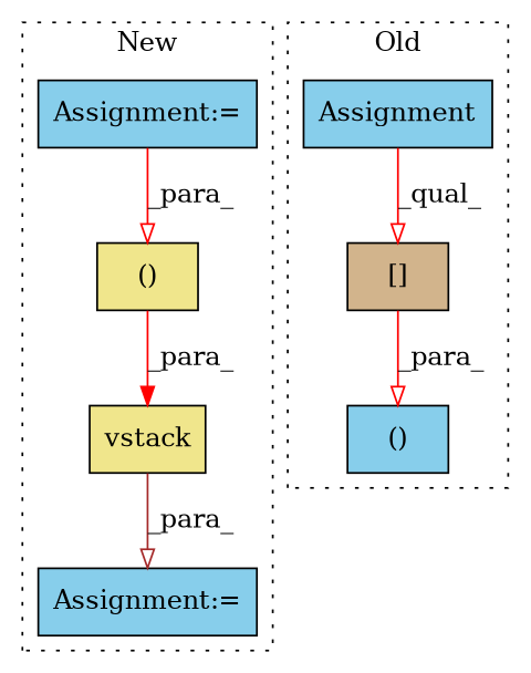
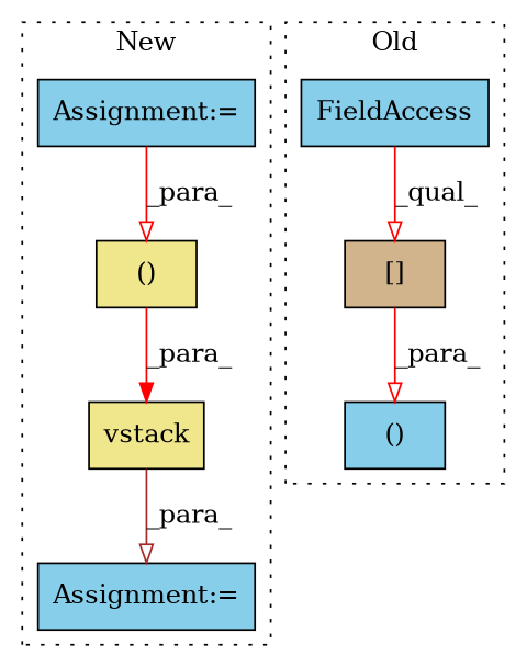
  digraph {
    node [a=7 l=1 shape=box style=filled fillcolor=skyblue]
    edge [color=red arrowhead=onormal]
    n1 [a=32 l="7,1" label=vstack s="2258,2420" fillcolor=khaki]
    n2 [label="Assignment:=" s=2251]
    n3 [label="Assignment:=" s=1760]
    n4 [a=106 l=20 label="()" s=2321 fillcolor=khaki]
    n5 [a=2 l="14,2" label="[]" s="2154,2224" fillcolor=tan]
-   n6 [a=22 l=8 label=Assignment s=2154]
+   n6 [a=22 l=8 label=FieldAccess s=2154]
    n7 [a=106 l=162 label="()" s=2064]
    subgraph cluster_1 {
      label=New
      style=dotted
      n1
      n2
      n3
      n4
    }
    subgraph cluster_2 {
      label=Old
      style=dotted
      n5
      n6
      n7
    }
    n1 -> n2 [label=_para_ color=brown]
    n3 -> n4 [label=_para_]
    n4 -> n1 [label=_para_ arrowhead=normal]
    n5 -> n7 [label=_para_]
    n6 -> n5 [label=_qual_]
  }
